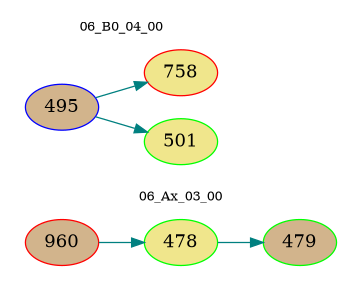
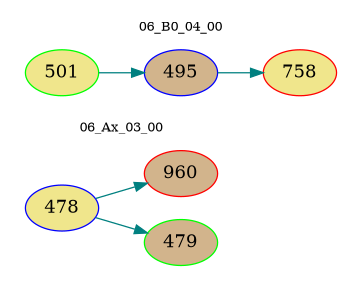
  digraph {
    rankdir=LR
    node [color=green fillcolor=tan style=filled]
    edge [color=teal]
    n1 [label=479]
-   n2 [fillcolor=khaki label=478]
+   n2 [color=blue fillcolor=khaki label=478]
    n3 [color=red label=960]
    n4 [fillcolor=khaki label=501]
    n5 [color=blue label=495]
    n6 [color=red fillcolor=khaki label=758]
    subgraph cluster_1 {
      color=white
      fontsize=10
      label="06_Ax_03_00"
      n1
      n2
      n3
    }
    subgraph cluster_2 {
      color=white
      fontsize=10
      label="06_B0_04_00"
      n4
      n5
      n6
    }
    n2 -> n1
-   n3 -> n2
-   n5 -> n4
+   n2 -> n3
+   n4 -> n5
    n5 -> n6
  }
